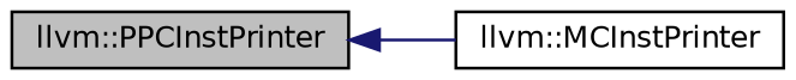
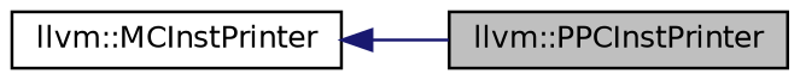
  digraph {
    rankdir=LR
    node [color=black fontname=Helvetica fontsize=10 shape=box]
    n1 [fillcolor=grey75 fontcolor=black height=0.2 label="llvm::PPCInstPrinter" style=filled width=0.4]
    n2 [height=0.2 label="llvm::MCInstPrinter" width=0.4]
-   n1 -> n2 [color=midnightblue dir=back fontname=Helvetica fontsize=10 labelfontname=Helvetica labelfontsize=10 style=solid]
+   n2 -> n1 [color=midnightblue dir=back fontname=Helvetica fontsize=10 labelfontname=Helvetica labelfontsize=10 style=solid]
  }
